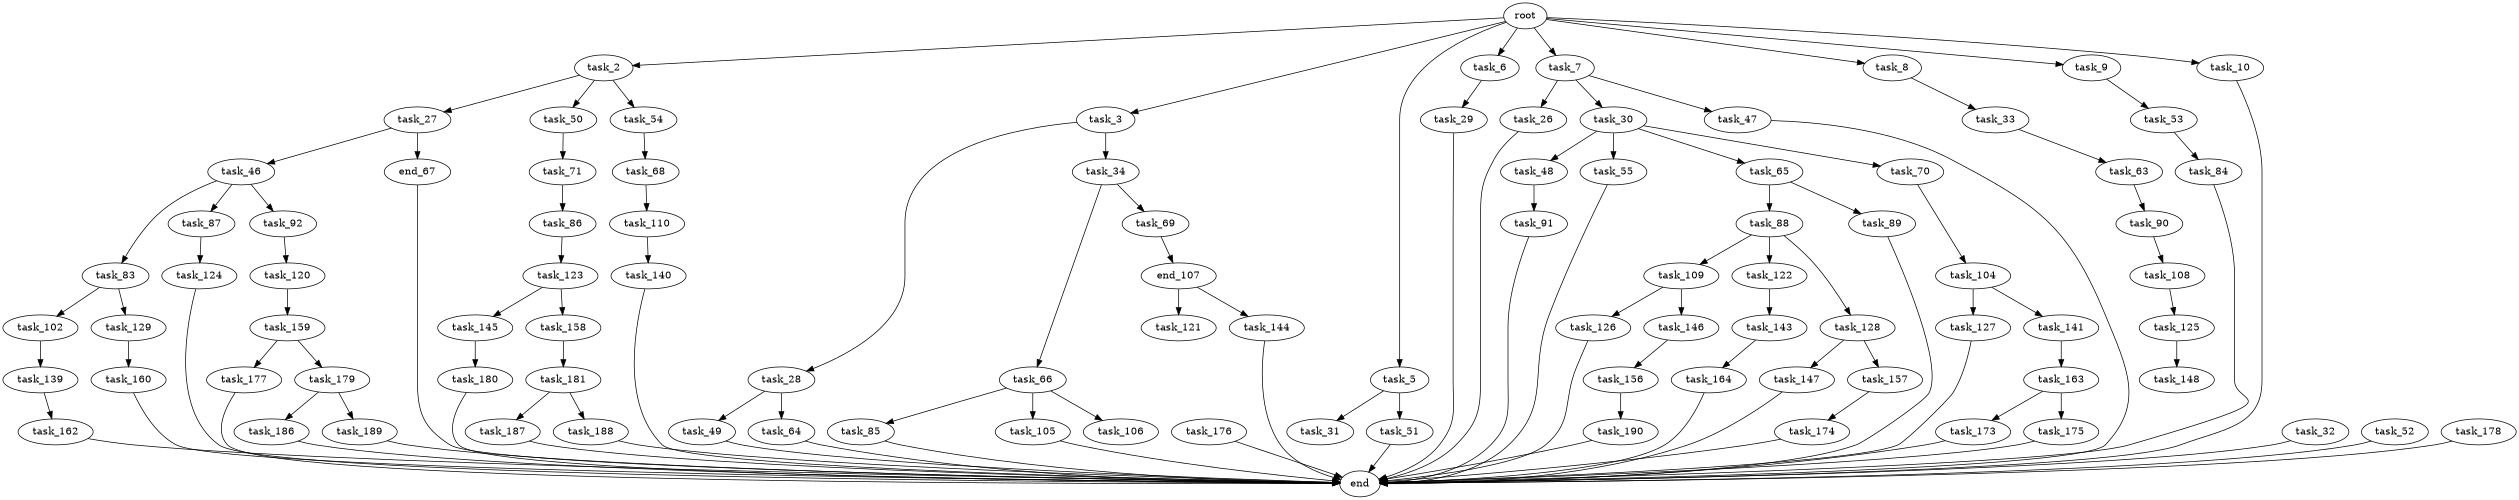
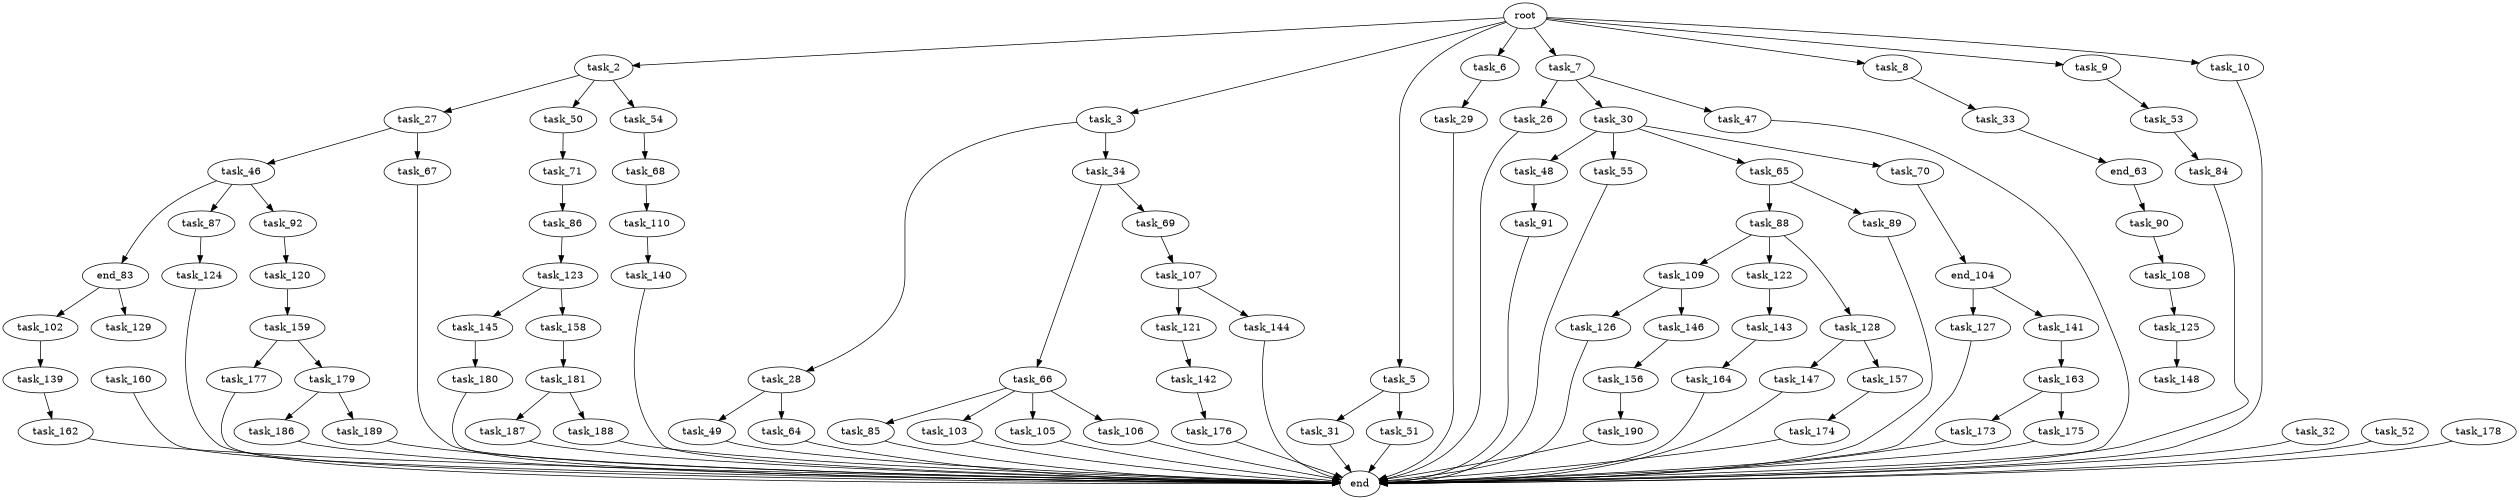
  digraph {
    root
    task_2
    task_3
    task_5
    task_6
    task_7
    task_8
    task_9
    task_10
    task_27
    task_50
    task_54
    task_28
    task_34
    task_31
    task_51
    task_29
    task_26
    task_30
    task_47
    task_33
    task_53
    end
    task_46
-   task_67 [label=end_67]
+   task_67
    task_71
    task_68
    task_49
    task_64
    task_66
    task_69
    task_32
    task_52
    task_48
    task_55
    task_65
    task_70
-   task_63
+   task_63 [label=end_63]
    task_84
-   task_83
+   task_83 [label=end_83]
    task_87
    task_92
    task_91
    task_88
    task_89
-   task_104
+   task_104 [label=end_104]
    task_90
    task_85
+   task_103
    task_105
    task_106
-   task_107 [label=end_107]
+   task_107
    task_102
    task_129
    task_124
    task_120
    task_86
    task_110
    task_108
    task_109
    task_122
    task_128
    task_140
    task_121
    task_144
    task_127
    task_141
    task_123
    task_139
    task_160
    task_145
    task_158
    task_126
    task_146
    task_143
    task_147
    task_157
    task_125
    task_159
    task_162
    task_163
+   task_142
    task_148
    task_156
    task_177
    task_179
    task_176
    task_164
    task_180
    task_181
    task_174
    task_173
    task_175
    task_190
    task_187
    task_188
    task_186
    task_189
    task_178
    root -> task_2
    root -> task_3
    root -> task_5
    root -> task_6
    root -> task_7
    root -> task_8
    root -> task_9
    root -> task_10
    task_2 -> task_27
    task_2 -> task_50
    task_2 -> task_54
    task_3 -> task_28
    task_3 -> task_34
    task_5 -> task_31
    task_5 -> task_51
    task_6 -> task_29
    task_7 -> task_26
    task_7 -> task_30
    task_7 -> task_47
    task_8 -> task_33
    task_9 -> task_53
    task_10 -> end
    task_27 -> task_46
    task_27 -> task_67
    task_50 -> task_71
    task_54 -> task_68
    task_28 -> task_49
    task_28 -> task_64
    task_34 -> task_66
    task_34 -> task_69
+   task_31 -> end
    task_51 -> end
    task_29 -> end
    task_26 -> end
    task_30 -> task_48
    task_30 -> task_55
    task_30 -> task_65
    task_30 -> task_70
    task_47 -> end
    task_33 -> task_63
    task_53 -> task_84
    task_46 -> task_83
    task_46 -> task_87
    task_46 -> task_92
    task_67 -> end
    task_71 -> task_86
    task_68 -> task_110
    task_49 -> end
    task_64 -> end
    task_66 -> task_85
+   task_66 -> task_103
    task_66 -> task_105
    task_66 -> task_106
    task_69 -> task_107
    task_32 -> end
    task_52 -> end
    task_48 -> task_91
    task_55 -> end
    task_65 -> task_88
    task_65 -> task_89
    task_70 -> task_104
    task_63 -> task_90
    task_84 -> end
    task_83 -> task_102
    task_83 -> task_129
    task_87 -> task_124
    task_92 -> task_120
    task_91 -> end
    task_88 -> task_109
    task_88 -> task_122
    task_88 -> task_128
    task_89 -> end
    task_104 -> task_127
    task_104 -> task_141
    task_90 -> task_108
    task_85 -> end
+   task_103 -> end
    task_105 -> end
+   task_106 -> end
    task_107 -> task_121
    task_107 -> task_144
    task_102 -> task_139
-   task_129 -> task_160
    task_124 -> end
    task_120 -> task_159
    task_86 -> task_123
    task_110 -> task_140
    task_108 -> task_125
    task_109 -> task_126
    task_109 -> task_146
    task_122 -> task_143
    task_128 -> task_147
    task_128 -> task_157
    task_140 -> end
+   task_121 -> task_142
    task_144 -> end
    task_127 -> end
    task_141 -> task_163
    task_123 -> task_145
    task_123 -> task_158
    task_139 -> task_162
    task_160 -> end
    task_145 -> task_180
    task_158 -> task_181
    task_126 -> end
    task_146 -> task_156
    task_143 -> task_164
    task_147 -> end
    task_157 -> task_174
    task_125 -> task_148
    task_159 -> task_177
    task_159 -> task_179
    task_162 -> end
    task_163 -> task_173
    task_163 -> task_175
+   task_142 -> task_176
    task_156 -> task_190
    task_177 -> end
    task_179 -> task_186
    task_179 -> task_189
    task_176 -> end
    task_164 -> end
    task_180 -> end
    task_181 -> task_187
    task_181 -> task_188
    task_174 -> end
    task_173 -> end
    task_175 -> end
    task_190 -> end
    task_187 -> end
    task_188 -> end
    task_186 -> end
    task_189 -> end
    task_178 -> end
  }
